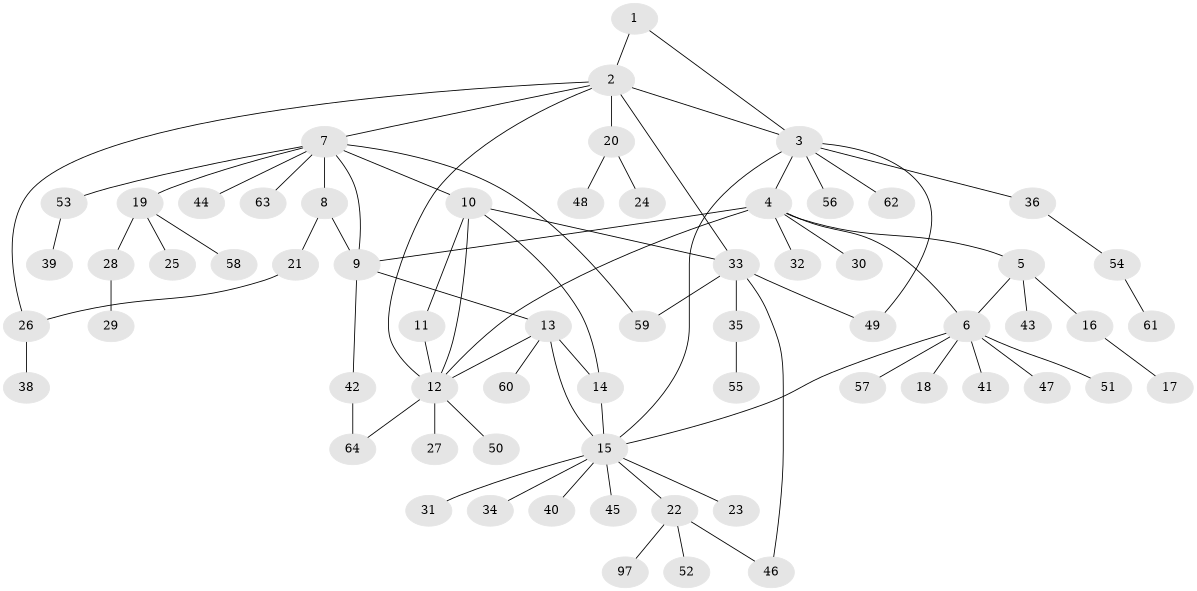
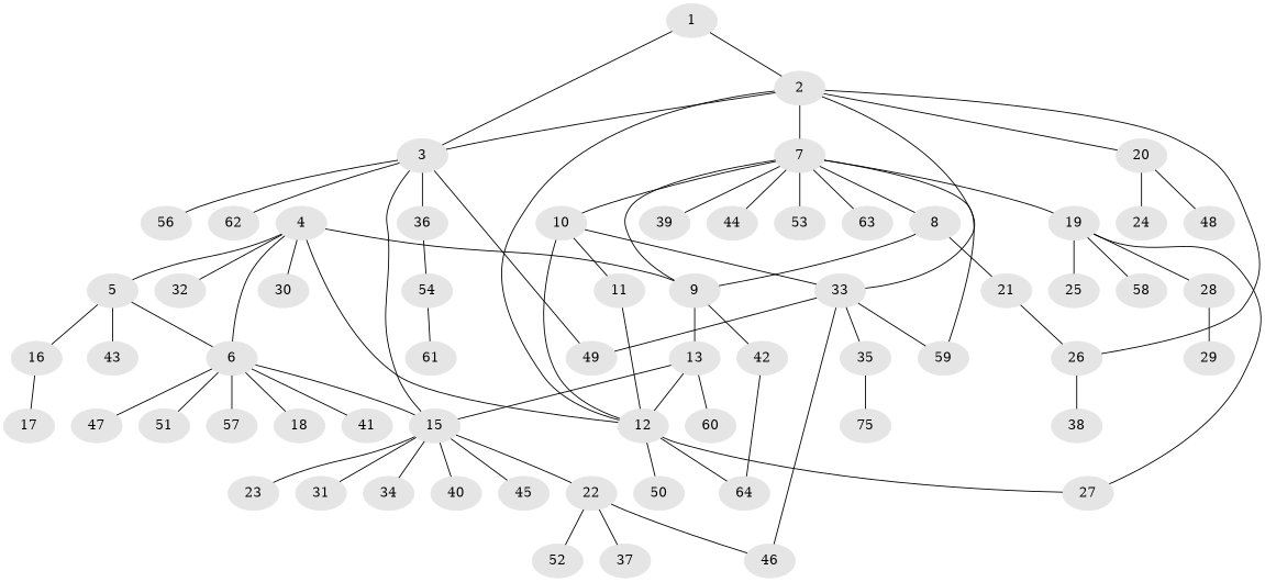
  graph {
    node [color=gray90 style=filled]
    1
    2
    3
    7
    12
    20
    26
    33
    4
    15
    36
    49
    56
    62
    9
    8
    10
    19
    39
    44
    53
    59
    63
    27
    50
    64
    24
    48
    38
    46
    35
    5
    6
    30
    32
    22
    23
    31
    34
    40
    45
    54
    16
    43
    18
    41
    47
    51
    57
    13
    42
    17
    21
    11
-   14
    25
    28
    58
    60
-   37 [label=97]
+   37
    52
    29
-   55
+   55 [label=75]
    61
    1 -- 2
    1 -- 3
    2 -- 3
    2 -- 7
    2 -- 12
    2 -- 20
    2 -- 26
    2 -- 33
-   3 -- 4
    3 -- 15
    3 -- 36
    3 -- 49
    3 -- 56
    3 -- 62
    7 -- 9
    7 -- 8
    7 -- 10
    7 -- 19
-   53 -- 39
+   7 -- 39
    7 -- 44
    7 -- 53
    7 -- 59
    7 -- 63
    12 -- 27
    12 -- 50
    12 -- 64
    20 -- 24
    20 -- 48
    26 -- 38
    33 -- 49
    33 -- 59
    33 -- 46
    33 -- 35
    4 -- 12
    4 -- 9
    4 -- 5
    4 -- 6
    4 -- 30
    4 -- 32
    15 -- 22
    15 -- 23
    15 -- 31
    15 -- 34
    15 -- 40
    15 -- 45
    36 -- 54
    9 -- 13
    9 -- 42
    8 -- 9
    8 -- 21
    10 -- 12
    10 -- 33
    10 -- 11
-   10 -- 14
+   19 -- 27
    19 -- 25
    19 -- 28
    19 -- 58
    35 -- 55
    5 -- 6
    5 -- 16
    5 -- 43
    6 -- 15
    6 -- 18
    6 -- 41
    6 -- 47
    6 -- 51
    6 -- 57
    22 -- 46
    22 -- 37
    22 -- 52
    54 -- 61
    16 -- 17
    13 -- 12
    13 -- 15
-   13 -- 14
    13 -- 60
    42 -- 64
    21 -- 26
    11 -- 12
-   14 -- 15
    28 -- 29
  }
